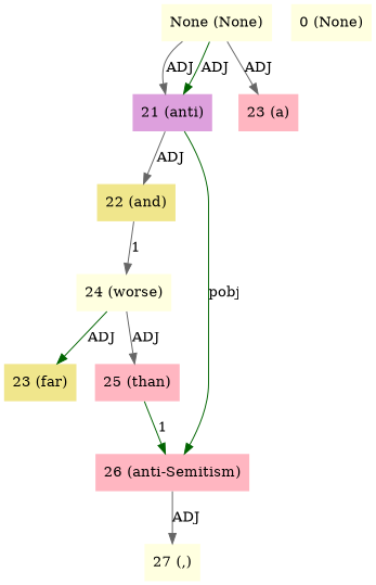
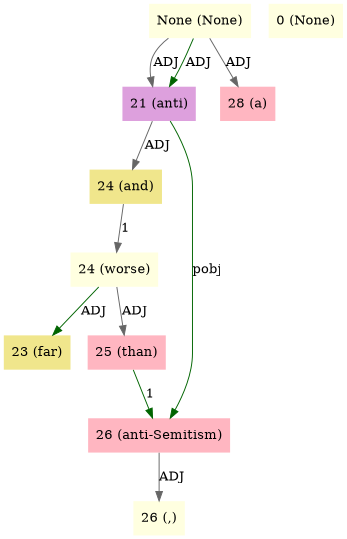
  digraph {
    node [fillcolor=lightyellow shape=plaintext style=filled]
    edge [color=gray40 dir=forward]
    n1 [label="None (None)"]
    n2 [fillcolor=plum label="21 (anti)"]
-   n3 [fillcolor=lightpink label="23 (a)"]
-   n4 [fillcolor=khaki label="22 (and)"]
+   n3 [fillcolor=lightpink label="28 (a)"]
+   n4 [fillcolor=khaki label="24 (and)"]
    n5 [fillcolor=lightpink label="26 (anti-Semitism)"]
    n6 [label="24 (worse)"]
-   n7 [label="27 (,)"]
+   n7 [label="26 (,)"]
    n8 [fillcolor=khaki label="23 (far)"]
    n9 [fillcolor=lightpink label="25 (than)"]
    n10 [label="0 (None)"]
    n1 -> n2 [label=ADJ]
    n1 -> n2 [color=darkgreen label=ADJ]
    n1 -> n3 [label=ADJ]
    n2 -> n4 [label=ADJ]
    n2 -> n5 [color=darkgreen label=pobj]
    n4 -> n6 [label=1]
    n5 -> n7 [label=ADJ]
    n6 -> n8 [color=darkgreen label=ADJ]
    n6 -> n9 [label=ADJ]
    n9 -> n5 [color=darkgreen label=1]
  }
